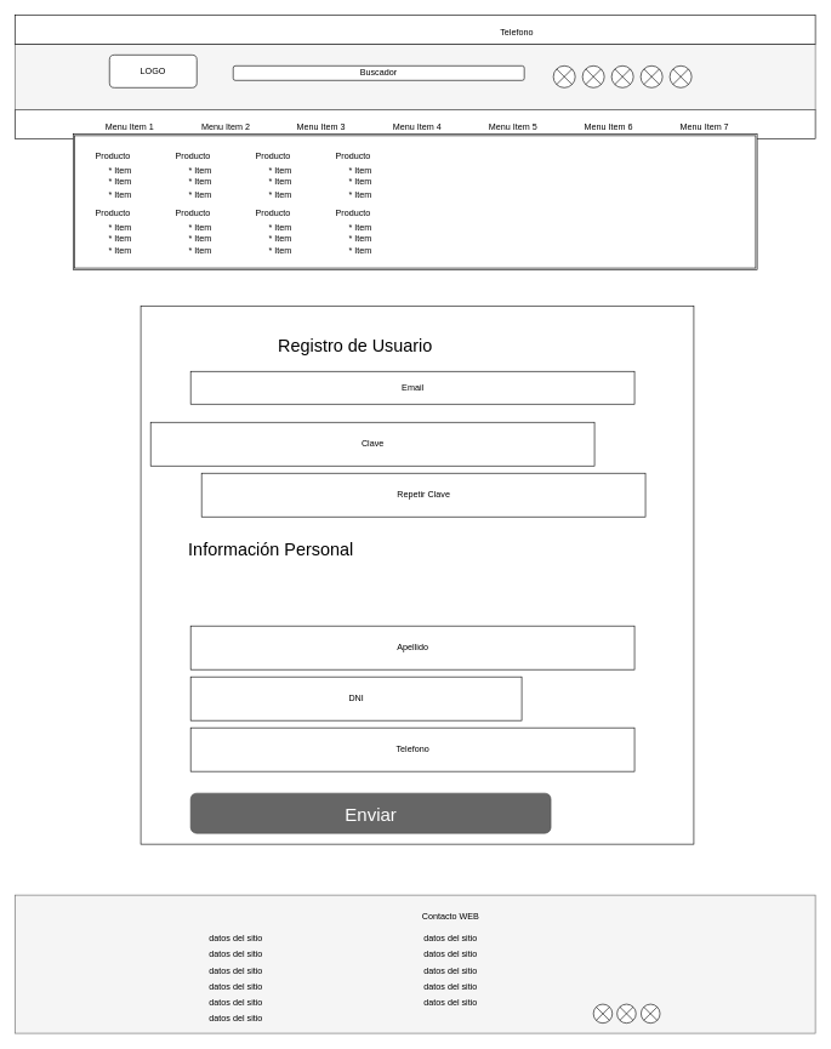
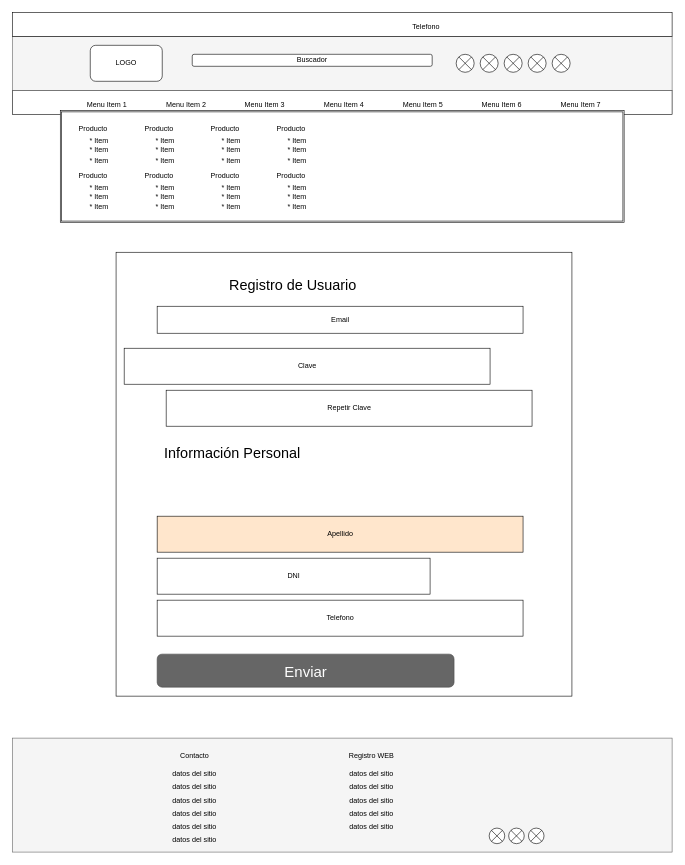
  <mxCell id="0" />
  <mxCell id="1" parent="0" />
  <mxCell id="2" value="" style="rounded=0;whiteSpace=wrap;html=1;fillColor=#f5f5f5;fontColor=#333333;strokeColor=#666666;" vertex="1" parent="1"><mxGeometry y="1230" width="1100" height="190" as="geometry" x="20" /></mxCell>
  <mxCell id="3" value="" style="rounded=0;whiteSpace=wrap;html=1;" vertex="1" parent="1"><mxGeometry y="150" width="1100" height="40" as="geometry" x="20" /></mxCell>
  <mxCell id="4" value="" style="rounded=0;whiteSpace=wrap;html=1;fillColor=#f5f5f5;fontColor=#333333;strokeColor=#666666;" vertex="1" parent="1"><mxGeometry y="60" width="1100" height="90" as="geometry" x="20" /></mxCell>
  <mxCell id="5" value="" style="rounded=0;whiteSpace=wrap;html=1;" vertex="1" parent="1"><mxGeometry width="1100" height="40" as="geometry" x="20" y="20" /></mxCell>
- <mxCell id="6" value="LOGO" style="rounded=1;whiteSpace=wrap;html=1;strokeColor=default;" vertex="1" parent="1"><mxGeometry x="150" y="75" width="120" height="45" as="geometry" /></mxCell>
+ <mxCell id="6" value="LOGO" style="rounded=1;whiteSpace=wrap;html=1;strokeColor=default;" vertex="1" parent="1"><mxGeometry x="150" y="75" width="120" height="60" as="geometry" /></mxCell>
  <mxCell id="7" value="Buscador" style="rounded=1;whiteSpace=wrap;html=1;" vertex="1" parent="1"><mxGeometry x="320" y="90" width="400" height="20" as="geometry" /></mxCell>
  <mxCell id="8" value="Telefono" style="text;html=1;align=center;verticalAlign=middle;whiteSpace=wrap;rounded=0;" vertex="1" parent="1"><mxGeometry x="680" y="30" width="60" height="30" as="geometry" /></mxCell>
  <mxCell id="9" value="" style="shape=sumEllipse;perimeter=ellipsePerimeter;whiteSpace=wrap;html=1;backgroundOutline=1;" vertex="1" parent="1"><mxGeometry x="760" y="90" width="30" height="30" as="geometry" /></mxCell>
  <mxCell id="10" value="" style="shape=sumEllipse;perimeter=ellipsePerimeter;whiteSpace=wrap;html=1;backgroundOutline=1;" vertex="1" parent="1"><mxGeometry x="800" y="90" width="30" height="30" as="geometry" /></mxCell>
  <mxCell id="11" value="" style="shape=sumEllipse;perimeter=ellipsePerimeter;whiteSpace=wrap;html=1;backgroundOutline=1;" vertex="1" parent="1"><mxGeometry x="840" y="90" width="30" height="30" as="geometry" /></mxCell>
  <mxCell id="12" value="" style="shape=sumEllipse;perimeter=ellipsePerimeter;whiteSpace=wrap;html=1;backgroundOutline=1;" vertex="1" parent="1"><mxGeometry x="880" y="90" width="30" height="30" as="geometry" /></mxCell>
  <mxCell id="13" value="" style="shape=sumEllipse;perimeter=ellipsePerimeter;whiteSpace=wrap;html=1;backgroundOutline=1;" vertex="1" parent="1"><mxGeometry x="920" y="90" width="30" height="30" as="geometry" /></mxCell>
  <mxCell id="14" value="Menu Item 1" style="text;html=1;align=center;verticalAlign=middle;whiteSpace=wrap;rounded=0;" vertex="1" parent="1"><mxGeometry x="133" y="160" width="90" height="30" as="geometry" /></mxCell>
  <mxCell id="15" value="Menu Item 2" style="text;html=1;align=center;verticalAlign=middle;whiteSpace=wrap;rounded=0;" vertex="1" parent="1"><mxGeometry x="265" y="160" width="90" height="30" as="geometry" /></mxCell>
  <mxCell id="16" value="Menu Item 3" style="text;html=1;align=center;verticalAlign=middle;whiteSpace=wrap;rounded=0;" vertex="1" parent="1"><mxGeometry x="396" y="160" width="90" height="30" as="geometry" /></mxCell>
  <mxCell id="17" value="Menu Item 4" style="text;html=1;align=center;verticalAlign=middle;whiteSpace=wrap;rounded=0;" vertex="1" parent="1"><mxGeometry x="528" y="160" width="90" height="30" as="geometry" /></mxCell>
  <mxCell id="18" value="Menu Item 5" style="text;html=1;align=center;verticalAlign=middle;whiteSpace=wrap;rounded=0;" vertex="1" parent="1"><mxGeometry x="660" y="160" width="90" height="30" as="geometry" /></mxCell>
  <mxCell id="19" value="Menu Item 6" style="text;html=1;align=center;verticalAlign=middle;whiteSpace=wrap;rounded=0;" vertex="1" parent="1"><mxGeometry x="791" y="160" width="90" height="30" as="geometry" /></mxCell>
  <mxCell id="20" value="Menu Item 7" style="text;html=1;align=center;verticalAlign=middle;whiteSpace=wrap;rounded=0;" vertex="1" parent="1"><mxGeometry x="923" y="160" width="90" height="30" as="geometry" /></mxCell>
  <mxCell id="21" value="" style="shape=ext;double=1;rounded=0;whiteSpace=wrap;html=1;" vertex="1" parent="1"><mxGeometry x="100" y="184" width="940" height="186" as="geometry" /></mxCell>
  <mxCell id="22" value="" style="group" connectable="0" vertex="1" parent="1"><mxGeometry x="110" y="200" width="100" height="82" as="geometry" /></mxCell>
  <mxCell id="23" value="Producto" style="text;html=1;align=center;verticalAlign=middle;whiteSpace=wrap;rounded=0;" vertex="1" parent="22"><mxGeometry width="90" height="30" as="geometry" /></mxCell>
  <mxCell id="24" value="* Item" style="text;html=1;align=center;verticalAlign=middle;whiteSpace=wrap;rounded=0;" vertex="1" parent="22"><mxGeometry x="10" y="20" width="90" height="30" as="geometry" /></mxCell>
  <mxCell id="25" value="* Item" style="text;html=1;align=center;verticalAlign=middle;whiteSpace=wrap;rounded=0;" vertex="1" parent="22"><mxGeometry x="10" y="35" width="90" height="30" as="geometry" /></mxCell>
  <mxCell id="26" value="* Item" style="text;html=1;align=center;verticalAlign=middle;whiteSpace=wrap;rounded=0;" vertex="1" parent="22"><mxGeometry x="10" y="52" width="90" height="30" as="geometry" /></mxCell>
  <mxCell id="27" value="" style="group" connectable="0" vertex="1" parent="1"><mxGeometry x="110" y="278" width="100" height="82" as="geometry" /></mxCell>
  <mxCell id="28" value="Producto" style="text;html=1;align=center;verticalAlign=middle;whiteSpace=wrap;rounded=0;" vertex="1" parent="27"><mxGeometry width="90" height="30" as="geometry" /></mxCell>
  <mxCell id="29" value="* Item" style="text;html=1;align=center;verticalAlign=middle;whiteSpace=wrap;rounded=0;" vertex="1" parent="27"><mxGeometry x="10" y="20" width="90" height="30" as="geometry" /></mxCell>
  <mxCell id="30" value="* Item" style="text;html=1;align=center;verticalAlign=middle;whiteSpace=wrap;rounded=0;" vertex="1" parent="27"><mxGeometry x="10" y="35" width="90" height="30" as="geometry" /></mxCell>
  <mxCell id="31" value="* Item" style="text;html=1;align=center;verticalAlign=middle;whiteSpace=wrap;rounded=0;" vertex="1" parent="27"><mxGeometry x="10" y="52" width="90" height="30" as="geometry" /></mxCell>
  <mxCell id="32" value="" style="group" connectable="0" vertex="1" parent="1"><mxGeometry x="220" y="200" width="100" height="82" as="geometry" /></mxCell>
  <mxCell id="33" value="Producto" style="text;html=1;align=center;verticalAlign=middle;whiteSpace=wrap;rounded=0;" vertex="1" parent="32"><mxGeometry width="90" height="30" as="geometry" /></mxCell>
  <mxCell id="34" value="* Item" style="text;html=1;align=center;verticalAlign=middle;whiteSpace=wrap;rounded=0;" vertex="1" parent="32"><mxGeometry x="10" y="20" width="90" height="30" as="geometry" /></mxCell>
  <mxCell id="35" value="* Item" style="text;html=1;align=center;verticalAlign=middle;whiteSpace=wrap;rounded=0;" vertex="1" parent="32"><mxGeometry x="10" y="35" width="90" height="30" as="geometry" /></mxCell>
  <mxCell id="36" value="* Item" style="text;html=1;align=center;verticalAlign=middle;whiteSpace=wrap;rounded=0;" vertex="1" parent="32"><mxGeometry x="10" y="52" width="90" height="30" as="geometry" /></mxCell>
  <mxCell id="37" value="" style="group" connectable="0" vertex="1" parent="1"><mxGeometry x="220" y="278" width="100" height="82" as="geometry" /></mxCell>
  <mxCell id="38" value="Producto" style="text;html=1;align=center;verticalAlign=middle;whiteSpace=wrap;rounded=0;" vertex="1" parent="37"><mxGeometry width="90" height="30" as="geometry" /></mxCell>
  <mxCell id="39" value="* Item" style="text;html=1;align=center;verticalAlign=middle;whiteSpace=wrap;rounded=0;" vertex="1" parent="37"><mxGeometry x="10" y="20" width="90" height="30" as="geometry" /></mxCell>
  <mxCell id="40" value="* Item" style="text;html=1;align=center;verticalAlign=middle;whiteSpace=wrap;rounded=0;" vertex="1" parent="37"><mxGeometry x="10" y="35" width="90" height="30" as="geometry" /></mxCell>
  <mxCell id="41" value="* Item" style="text;html=1;align=center;verticalAlign=middle;whiteSpace=wrap;rounded=0;" vertex="1" parent="37"><mxGeometry x="10" y="52" width="90" height="30" as="geometry" /></mxCell>
  <mxCell id="42" value="" style="group" connectable="0" vertex="1" parent="1"><mxGeometry x="330" y="200" width="100" height="82" as="geometry" /></mxCell>
  <mxCell id="43" value="Producto" style="text;html=1;align=center;verticalAlign=middle;whiteSpace=wrap;rounded=0;" vertex="1" parent="42"><mxGeometry width="90" height="30" as="geometry" /></mxCell>
  <mxCell id="44" value="* Item" style="text;html=1;align=center;verticalAlign=middle;whiteSpace=wrap;rounded=0;" vertex="1" parent="42"><mxGeometry x="10" y="20" width="90" height="30" as="geometry" /></mxCell>
  <mxCell id="45" value="* Item" style="text;html=1;align=center;verticalAlign=middle;whiteSpace=wrap;rounded=0;" vertex="1" parent="42"><mxGeometry x="10" y="35" width="90" height="30" as="geometry" /></mxCell>
  <mxCell id="46" value="* Item" style="text;html=1;align=center;verticalAlign=middle;whiteSpace=wrap;rounded=0;" vertex="1" parent="42"><mxGeometry x="10" y="52" width="90" height="30" as="geometry" /></mxCell>
  <mxCell id="47" value="" style="group" connectable="0" vertex="1" parent="1"><mxGeometry x="330" y="278" width="100" height="82" as="geometry" /></mxCell>
  <mxCell id="48" value="Producto" style="text;html=1;align=center;verticalAlign=middle;whiteSpace=wrap;rounded=0;" vertex="1" parent="47"><mxGeometry width="90" height="30" as="geometry" /></mxCell>
  <mxCell id="49" value="* Item" style="text;html=1;align=center;verticalAlign=middle;whiteSpace=wrap;rounded=0;" vertex="1" parent="47"><mxGeometry x="10" y="20" width="90" height="30" as="geometry" /></mxCell>
  <mxCell id="50" value="* Item" style="text;html=1;align=center;verticalAlign=middle;whiteSpace=wrap;rounded=0;" vertex="1" parent="47"><mxGeometry x="10" y="35" width="90" height="30" as="geometry" /></mxCell>
  <mxCell id="51" value="* Item" style="text;html=1;align=center;verticalAlign=middle;whiteSpace=wrap;rounded=0;" vertex="1" parent="47"><mxGeometry x="10" y="52" width="90" height="30" as="geometry" /></mxCell>
  <mxCell id="52" value="" style="group" connectable="0" vertex="1" parent="1"><mxGeometry x="440" y="200" width="100" height="82" as="geometry" /></mxCell>
  <mxCell id="53" value="Producto" style="text;html=1;align=center;verticalAlign=middle;whiteSpace=wrap;rounded=0;" vertex="1" parent="52"><mxGeometry width="90" height="30" as="geometry" /></mxCell>
  <mxCell id="54" value="* Item" style="text;html=1;align=center;verticalAlign=middle;whiteSpace=wrap;rounded=0;" vertex="1" parent="52"><mxGeometry x="10" y="20" width="90" height="30" as="geometry" /></mxCell>
  <mxCell id="55" value="* Item" style="text;html=1;align=center;verticalAlign=middle;whiteSpace=wrap;rounded=0;" vertex="1" parent="52"><mxGeometry x="10" y="35" width="90" height="30" as="geometry" /></mxCell>
  <mxCell id="56" value="* Item" style="text;html=1;align=center;verticalAlign=middle;whiteSpace=wrap;rounded=0;" vertex="1" parent="52"><mxGeometry x="10" y="52" width="90" height="30" as="geometry" /></mxCell>
  <mxCell id="57" value="" style="group" connectable="0" vertex="1" parent="1"><mxGeometry x="440" y="278" width="100" height="82" as="geometry" /></mxCell>
  <mxCell id="58" value="Producto" style="text;html=1;align=center;verticalAlign=middle;whiteSpace=wrap;rounded=0;" vertex="1" parent="57"><mxGeometry width="90" height="30" as="geometry" /></mxCell>
  <mxCell id="59" value="* Item" style="text;html=1;align=center;verticalAlign=middle;whiteSpace=wrap;rounded=0;" vertex="1" parent="57"><mxGeometry x="10" y="20" width="90" height="30" as="geometry" /></mxCell>
  <mxCell id="60" value="* Item" style="text;html=1;align=center;verticalAlign=middle;whiteSpace=wrap;rounded=0;" vertex="1" parent="57"><mxGeometry x="10" y="35" width="90" height="30" as="geometry" /></mxCell>
  <mxCell id="61" value="* Item" style="text;html=1;align=center;verticalAlign=middle;whiteSpace=wrap;rounded=0;" vertex="1" parent="57"><mxGeometry x="10" y="52" width="90" height="30" as="geometry" /></mxCell>
+ <mxCell id="62" value="Contacto" style="text;html=1;align=center;verticalAlign=middle;whiteSpace=wrap;rounded=0;" vertex="1" parent="1"><mxGeometry x="269" y="1245" width="110" height="30" as="geometry" /></mxCell>
  <mxCell id="63" value="datos del sitio" style="text;html=1;align=center;verticalAlign=middle;whiteSpace=wrap;rounded=0;" vertex="1" parent="1"><mxGeometry x="269" y="1275" width="110" height="30" as="geometry" /></mxCell>
  <mxCell id="64" value="datos del sitio" style="text;html=1;align=center;verticalAlign=middle;whiteSpace=wrap;rounded=0;" vertex="1" parent="1"><mxGeometry x="269" y="1297" width="110" height="30" as="geometry" /></mxCell>
  <mxCell id="65" value="datos del sitio" style="text;html=1;align=center;verticalAlign=middle;whiteSpace=wrap;rounded=0;" vertex="1" parent="1"><mxGeometry x="269" y="1319" width="110" height="30" as="geometry" /></mxCell>
  <mxCell id="66" value="datos del sitio" style="text;html=1;align=center;verticalAlign=middle;whiteSpace=wrap;rounded=0;" vertex="1" parent="1"><mxGeometry x="269" y="1341" width="110" height="30" as="geometry" /></mxCell>
  <mxCell id="67" value="datos del sitio" style="text;html=1;align=center;verticalAlign=middle;whiteSpace=wrap;rounded=0;" vertex="1" parent="1"><mxGeometry x="269" y="1363" width="110" height="30" as="geometry" /></mxCell>
  <mxCell id="68" value="datos del sitio" style="text;html=1;align=center;verticalAlign=middle;whiteSpace=wrap;rounded=0;" vertex="1" parent="1"><mxGeometry x="269" y="1385" width="110" height="30" as="geometry" /></mxCell>
  <mxCell id="69" value="datos del sitio" style="text;html=1;align=center;verticalAlign=middle;whiteSpace=wrap;rounded=0;" vertex="1" parent="1"><mxGeometry x="564" y="1275" width="110" height="30" as="geometry" /></mxCell>
  <mxCell id="70" value="datos del sitio" style="text;html=1;align=center;verticalAlign=middle;whiteSpace=wrap;rounded=0;" vertex="1" parent="1"><mxGeometry x="564" y="1297" width="110" height="30" as="geometry" /></mxCell>
  <mxCell id="71" value="datos del sitio" style="text;html=1;align=center;verticalAlign=middle;whiteSpace=wrap;rounded=0;" vertex="1" parent="1"><mxGeometry x="564" y="1319" width="110" height="30" as="geometry" /></mxCell>
  <mxCell id="72" value="datos del sitio" style="text;html=1;align=center;verticalAlign=middle;whiteSpace=wrap;rounded=0;" vertex="1" parent="1"><mxGeometry x="564" y="1341" width="110" height="30" as="geometry" /></mxCell>
  <mxCell id="73" value="datos del sitio" style="text;html=1;align=center;verticalAlign=middle;whiteSpace=wrap;rounded=0;" vertex="1" parent="1"><mxGeometry x="564" y="1363" width="110" height="30" as="geometry" /></mxCell>
- <mxCell id="74" value="Contacto WEB" style="text;html=1;align=center;verticalAlign=middle;whiteSpace=wrap;rounded=0;" vertex="1" parent="1"><mxGeometry x="564" y="1245" width="110" height="30" as="geometry" /></mxCell>
+ <mxCell id="74" value="Registro WEB" style="text;html=1;align=center;verticalAlign=middle;whiteSpace=wrap;rounded=0;" vertex="1" parent="1"><mxGeometry x="564" y="1245" width="110" height="30" as="geometry" /></mxCell>
  <mxCell id="75" value="" style="shape=sumEllipse;perimeter=ellipsePerimeter;whiteSpace=wrap;html=1;backgroundOutline=1;" vertex="1" parent="1"><mxGeometry x="880.5" y="1380" width="26" height="26" as="geometry" /></mxCell>
  <mxCell id="76" value="" style="shape=sumEllipse;perimeter=ellipsePerimeter;whiteSpace=wrap;html=1;backgroundOutline=1;" vertex="1" parent="1"><mxGeometry x="815" y="1380" width="26" height="26" as="geometry" /></mxCell>
  <mxCell id="77" value="" style="shape=sumEllipse;perimeter=ellipsePerimeter;whiteSpace=wrap;html=1;backgroundOutline=1;" vertex="1" parent="1"><mxGeometry x="847.5" y="1380" width="26" height="26" as="geometry" /></mxCell>
  <mxCell id="78" value="" style="rounded=0;whiteSpace=wrap;html=1;" vertex="1" parent="1"><mxGeometry x="193" y="420" width="760" height="740" as="geometry" /></mxCell>
  <mxCell id="79" value="Registro de Usuario" style="text;html=1;align=center;verticalAlign=middle;whiteSpace=wrap;rounded=0;fontSize=24;" vertex="1" parent="1"><mxGeometry x="363" y="460" width="250" height="30" as="geometry" /></mxCell>
  <mxCell id="80" value="Email" style="rounded=0;whiteSpace=wrap;html=1;align=center;" vertex="1" parent="1"><mxGeometry x="261.5" y="510" width="610" height="45" as="geometry" /></mxCell>
  <mxCell id="81" value="Clave" style="rounded=0;whiteSpace=wrap;html=1;align=center;" vertex="1" parent="1"><mxGeometry x="206.5" y="580" width="610" height="60" as="geometry" /></mxCell>
  <mxCell id="82" value="Repetir Clave" style="rounded=0;whiteSpace=wrap;html=1;align=center;" vertex="1" parent="1"><mxGeometry x="276.5" y="650" width="610" height="60" as="geometry" /></mxCell>
- <mxCell id="83" value="Información Personal" style="text;html=1;align=center;verticalAlign=middle;whiteSpace=wrap;rounded=0;fontSize=24;" vertex="1" parent="1"><mxGeometry x="246.5" y="740" width="250" height="30" as="geometry" /></mxCell>
+ <mxCell id="83" value="Información Personal" style="text;html=1;align=center;verticalAlign=middle;whiteSpace=wrap;rounded=0;fontSize=24;" vertex="1" parent="1"><mxGeometry x="261.5" y="740" width="250" height="30" as="geometry" /></mxCell>
  <mxCell id="84" value="DNI" style="rounded=0;whiteSpace=wrap;html=1;align=center;" vertex="1" parent="1"><mxGeometry x="261.5" y="930" width="455" height="60" as="geometry" /></mxCell>
- <mxCell id="85" value="Apellido" style="rounded=0;whiteSpace=wrap;html=1;align=center;" vertex="1" parent="1"><mxGeometry x="261.5" y="860" width="610" height="60" as="geometry" /></mxCell>
+ <mxCell id="85" value="Apellido" style="rounded=0;whiteSpace=wrap;html=1;align=center;fillColor=#ffe6cc;" vertex="1" parent="1"><mxGeometry x="261.5" y="860" width="610" height="60" as="geometry" /></mxCell>
  <mxCell id="86" value="Telefono" style="rounded=0;whiteSpace=wrap;html=1;" vertex="1" parent="1"><mxGeometry x="261.5" y="1000" width="610" height="60" as="geometry" /></mxCell>
  <mxCell id="87" value="Enviar" style="rounded=1;html=1;shadow=0;dashed=0;whiteSpace=wrap;fontSize=25;fillColor=#666666;align=center;strokeColor=#4D4D4D;fontColor=#ffffff;" vertex="1" parent="1"><mxGeometry x="261.5" y="1090" width="495" height="55" as="geometry" /></mxCell>
